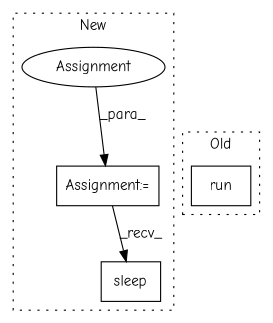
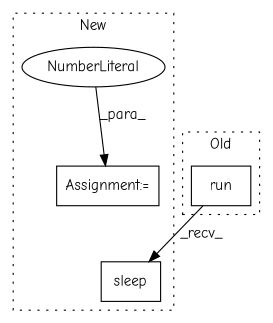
  digraph {
    fontname="Comic Neue"
    node [a=32 fontname="Comic Neue" shape=box]
    edge [fontname="Comic Neue"]
    n1 [l="6,1" label=sleep s="3835,3842"]
-   n2 [a=34 l=1 label=Assignment s=3841 shape=ellipse]
+   n2 [a=34 l=1 label=NumberLiteral s=3841 shape=ellipse]
    n3 [a=7 l=4 label="Assignment:=" s=2766]
    n4 [l="4,1" label=run s="3319,3350"]
    subgraph cluster_1 {
      label=New
      style=dotted
      n1
      n2
      n3
    }
    subgraph cluster_2 {
      label=Old
      style=dotted
      n4
    }
    n2 -> n3 [label=_para_]
-   n3 -> n1 [label=_recv_]
+   n4 -> n1 [label=_recv_]
  }
